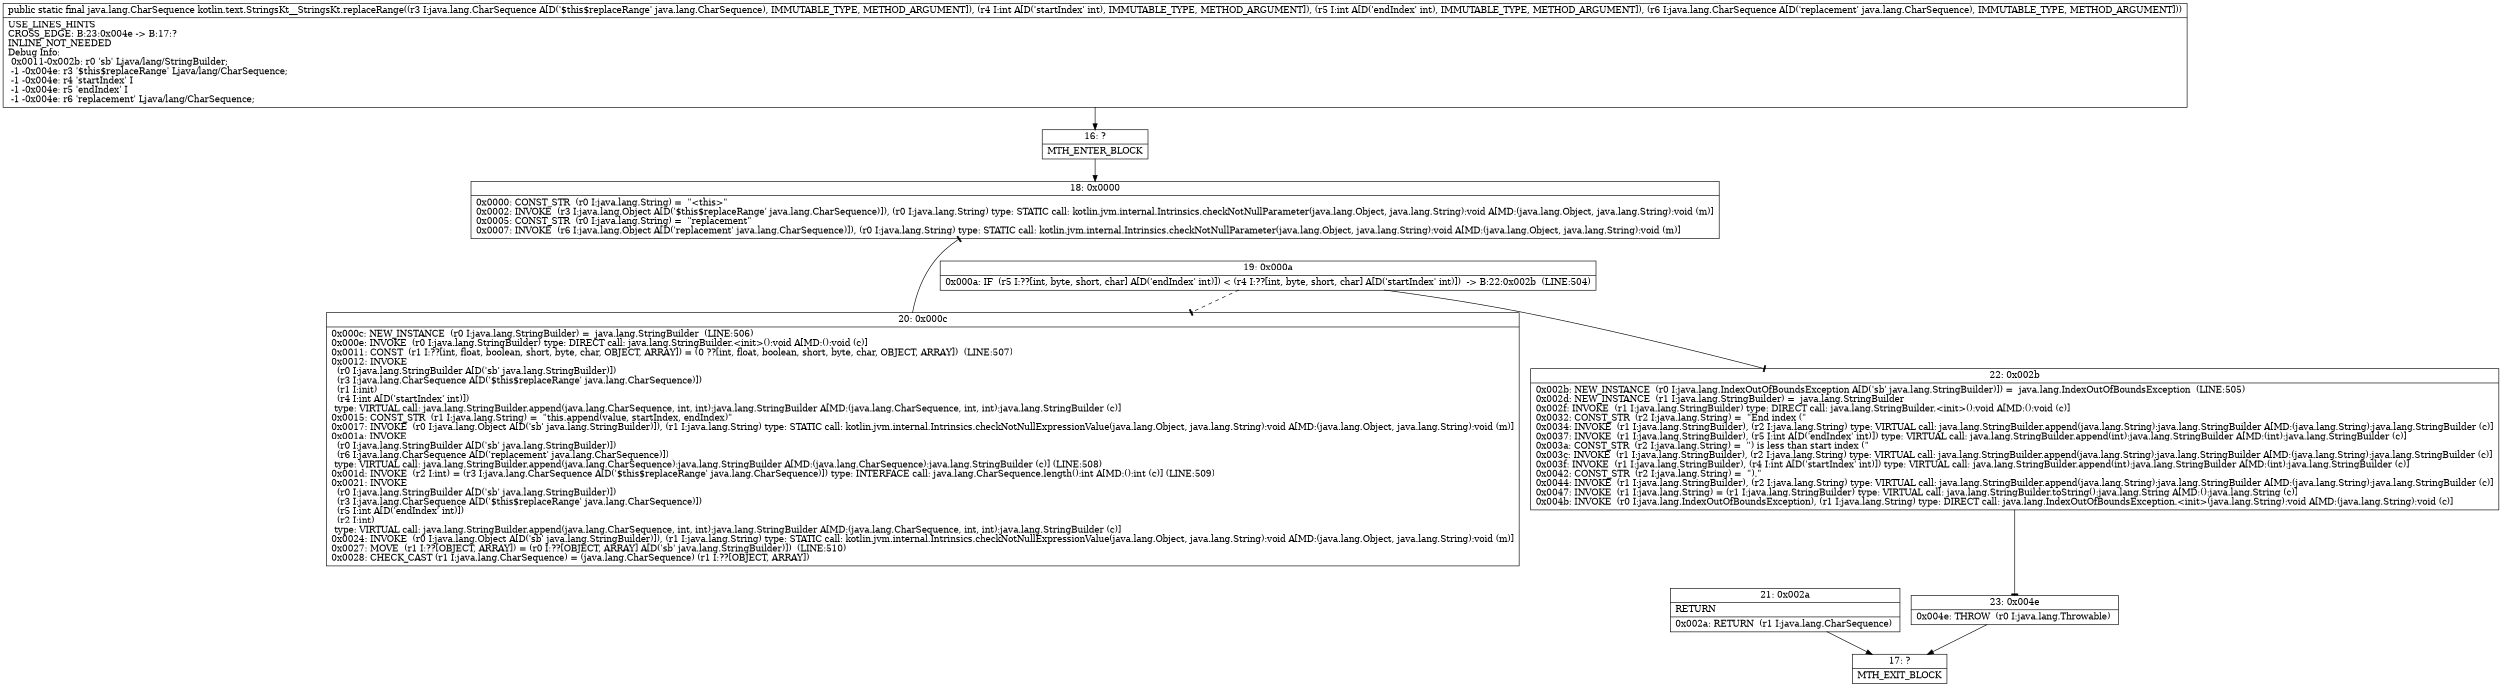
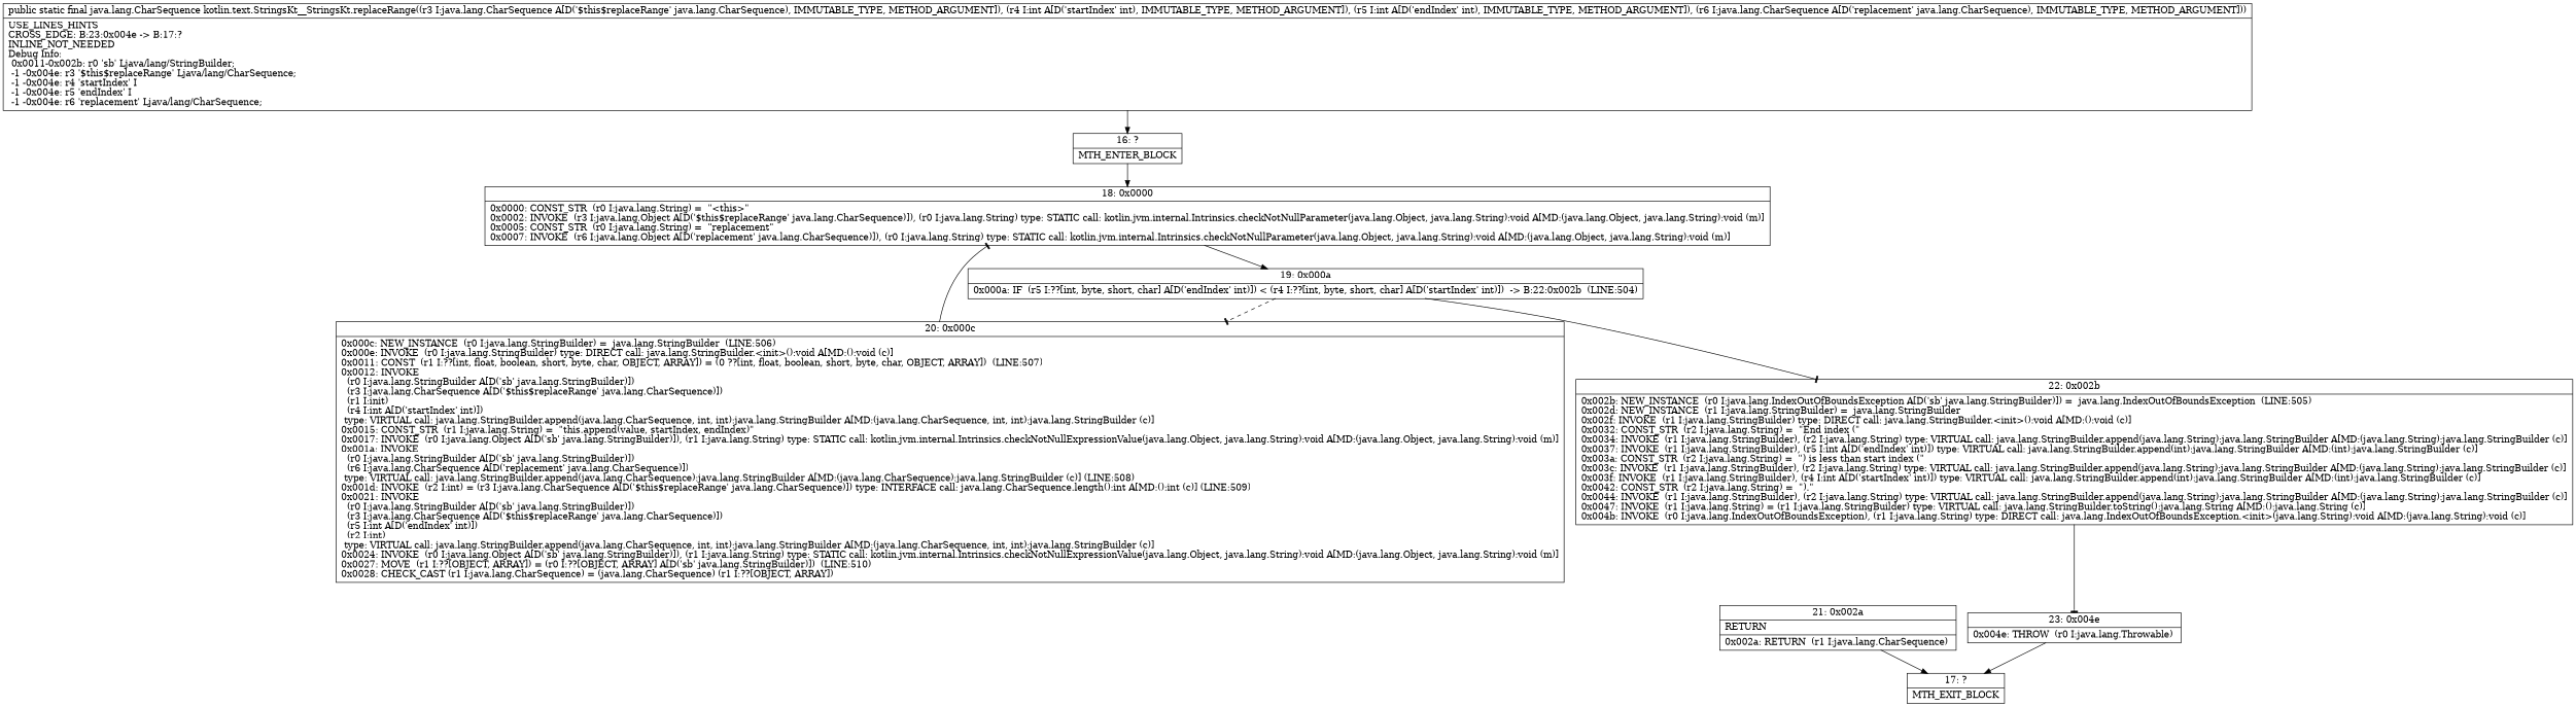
  digraph {
    node [shape=record]
    edge [arrowhead=normal]
    n1 [label="{16\:\ ?|MTH_ENTER_BLOCK\l}"]
    n2 [label="{18\:\ 0x0000|0x0000: CONST_STR  (r0 I:java.lang.String) =  \"\<this\>\" \l0x0002: INVOKE  (r3 I:java.lang.Object A[D('$this$replaceRange' java.lang.CharSequence)]), (r0 I:java.lang.String) type: STATIC call: kotlin.jvm.internal.Intrinsics.checkNotNullParameter(java.lang.Object, java.lang.String):void A[MD:(java.lang.Object, java.lang.String):void (m)]\l0x0005: CONST_STR  (r0 I:java.lang.String) =  \"replacement\" \l0x0007: INVOKE  (r6 I:java.lang.Object A[D('replacement' java.lang.CharSequence)]), (r0 I:java.lang.String) type: STATIC call: kotlin.jvm.internal.Intrinsics.checkNotNullParameter(java.lang.Object, java.lang.String):void A[MD:(java.lang.Object, java.lang.String):void (m)]\l}"]
    n3 [label="{19\:\ 0x000a|0x000a: IF  (r5 I:??[int, byte, short, char] A[D('endIndex' int)]) \< (r4 I:??[int, byte, short, char] A[D('startIndex' int)])  \-\> B:22:0x002b  (LINE:504)\l}"]
    n4 [label="{20\:\ 0x000c|0x000c: NEW_INSTANCE  (r0 I:java.lang.StringBuilder) =  java.lang.StringBuilder  (LINE:506)\l0x000e: INVOKE  (r0 I:java.lang.StringBuilder) type: DIRECT call: java.lang.StringBuilder.\<init\>():void A[MD:():void (c)]\l0x0011: CONST  (r1 I:??[int, float, boolean, short, byte, char, OBJECT, ARRAY]) = (0 ??[int, float, boolean, short, byte, char, OBJECT, ARRAY])  (LINE:507)\l0x0012: INVOKE  \l  (r0 I:java.lang.StringBuilder A[D('sb' java.lang.StringBuilder)])\l  (r3 I:java.lang.CharSequence A[D('$this$replaceRange' java.lang.CharSequence)])\l  (r1 I:init)\l  (r4 I:int A[D('startIndex' int)])\l type: VIRTUAL call: java.lang.StringBuilder.append(java.lang.CharSequence, int, int):java.lang.StringBuilder A[MD:(java.lang.CharSequence, int, int):java.lang.StringBuilder (c)]\l0x0015: CONST_STR  (r1 I:java.lang.String) =  \"this.append(value, startIndex, endIndex)\" \l0x0017: INVOKE  (r0 I:java.lang.Object A[D('sb' java.lang.StringBuilder)]), (r1 I:java.lang.String) type: STATIC call: kotlin.jvm.internal.Intrinsics.checkNotNullExpressionValue(java.lang.Object, java.lang.String):void A[MD:(java.lang.Object, java.lang.String):void (m)]\l0x001a: INVOKE  \l  (r0 I:java.lang.StringBuilder A[D('sb' java.lang.StringBuilder)])\l  (r6 I:java.lang.CharSequence A[D('replacement' java.lang.CharSequence)])\l type: VIRTUAL call: java.lang.StringBuilder.append(java.lang.CharSequence):java.lang.StringBuilder A[MD:(java.lang.CharSequence):java.lang.StringBuilder (c)] (LINE:508)\l0x001d: INVOKE  (r2 I:int) = (r3 I:java.lang.CharSequence A[D('$this$replaceRange' java.lang.CharSequence)]) type: INTERFACE call: java.lang.CharSequence.length():int A[MD:():int (c)] (LINE:509)\l0x0021: INVOKE  \l  (r0 I:java.lang.StringBuilder A[D('sb' java.lang.StringBuilder)])\l  (r3 I:java.lang.CharSequence A[D('$this$replaceRange' java.lang.CharSequence)])\l  (r5 I:int A[D('endIndex' int)])\l  (r2 I:int)\l type: VIRTUAL call: java.lang.StringBuilder.append(java.lang.CharSequence, int, int):java.lang.StringBuilder A[MD:(java.lang.CharSequence, int, int):java.lang.StringBuilder (c)]\l0x0024: INVOKE  (r0 I:java.lang.Object A[D('sb' java.lang.StringBuilder)]), (r1 I:java.lang.String) type: STATIC call: kotlin.jvm.internal.Intrinsics.checkNotNullExpressionValue(java.lang.Object, java.lang.String):void A[MD:(java.lang.Object, java.lang.String):void (m)]\l0x0027: MOVE  (r1 I:??[OBJECT, ARRAY]) = (r0 I:??[OBJECT, ARRAY] A[D('sb' java.lang.StringBuilder)])  (LINE:510)\l0x0028: CHECK_CAST (r1 I:java.lang.CharSequence) = (java.lang.CharSequence) (r1 I:??[OBJECT, ARRAY]) \l}"]
    n5 [label="{22\:\ 0x002b|0x002b: NEW_INSTANCE  (r0 I:java.lang.IndexOutOfBoundsException A[D('sb' java.lang.StringBuilder)]) =  java.lang.IndexOutOfBoundsException  (LINE:505)\l0x002d: NEW_INSTANCE  (r1 I:java.lang.StringBuilder) =  java.lang.StringBuilder \l0x002f: INVOKE  (r1 I:java.lang.StringBuilder) type: DIRECT call: java.lang.StringBuilder.\<init\>():void A[MD:():void (c)]\l0x0032: CONST_STR  (r2 I:java.lang.String) =  \"End index (\" \l0x0034: INVOKE  (r1 I:java.lang.StringBuilder), (r2 I:java.lang.String) type: VIRTUAL call: java.lang.StringBuilder.append(java.lang.String):java.lang.StringBuilder A[MD:(java.lang.String):java.lang.StringBuilder (c)]\l0x0037: INVOKE  (r1 I:java.lang.StringBuilder), (r5 I:int A[D('endIndex' int)]) type: VIRTUAL call: java.lang.StringBuilder.append(int):java.lang.StringBuilder A[MD:(int):java.lang.StringBuilder (c)]\l0x003a: CONST_STR  (r2 I:java.lang.String) =  \") is less than start index (\" \l0x003c: INVOKE  (r1 I:java.lang.StringBuilder), (r2 I:java.lang.String) type: VIRTUAL call: java.lang.StringBuilder.append(java.lang.String):java.lang.StringBuilder A[MD:(java.lang.String):java.lang.StringBuilder (c)]\l0x003f: INVOKE  (r1 I:java.lang.StringBuilder), (r4 I:int A[D('startIndex' int)]) type: VIRTUAL call: java.lang.StringBuilder.append(int):java.lang.StringBuilder A[MD:(int):java.lang.StringBuilder (c)]\l0x0042: CONST_STR  (r2 I:java.lang.String) =  \").\" \l0x0044: INVOKE  (r1 I:java.lang.StringBuilder), (r2 I:java.lang.String) type: VIRTUAL call: java.lang.StringBuilder.append(java.lang.String):java.lang.StringBuilder A[MD:(java.lang.String):java.lang.StringBuilder (c)]\l0x0047: INVOKE  (r1 I:java.lang.String) = (r1 I:java.lang.StringBuilder) type: VIRTUAL call: java.lang.StringBuilder.toString():java.lang.String A[MD:():java.lang.String (c)]\l0x004b: INVOKE  (r0 I:java.lang.IndexOutOfBoundsException), (r1 I:java.lang.String) type: DIRECT call: java.lang.IndexOutOfBoundsException.\<init\>(java.lang.String):void A[MD:(java.lang.String):void (c)]\l}"]
    n6 [label="{23\:\ 0x004e|0x004e: THROW  (r0 I:java.lang.Throwable) \l}"]
    n7 [label="{21\:\ 0x002a|RETURN\l|0x002a: RETURN  (r1 I:java.lang.CharSequence) \l}"]
    n8 [label="{17\:\ ?|MTH_EXIT_BLOCK\l}"]
    n9 [label="{public static final java.lang.CharSequence kotlin.text.StringsKt__StringsKt.replaceRange((r3 I:java.lang.CharSequence A[D('$this$replaceRange' java.lang.CharSequence), IMMUTABLE_TYPE, METHOD_ARGUMENT]), (r4 I:int A[D('startIndex' int), IMMUTABLE_TYPE, METHOD_ARGUMENT]), (r5 I:int A[D('endIndex' int), IMMUTABLE_TYPE, METHOD_ARGUMENT]), (r6 I:java.lang.CharSequence A[D('replacement' java.lang.CharSequence), IMMUTABLE_TYPE, METHOD_ARGUMENT]))  | USE_LINES_HINTS\lCROSS_EDGE: B:23:0x004e \-\> B:17:?\lINLINE_NOT_NEEDED\lDebug Info:\l  0x0011\-0x002b: r0 'sb' Ljava\/lang\/StringBuilder;\l  \-1 \-0x004e: r3 '$this$replaceRange' Ljava\/lang\/CharSequence;\l  \-1 \-0x004e: r4 'startIndex' I\l  \-1 \-0x004e: r5 'endIndex' I\l  \-1 \-0x004e: r6 'replacement' Ljava\/lang\/CharSequence;\l}"]
    n1 -> n2
+   n2 -> n3
    n3 -> n4 [arrowhead=tee style=dashed]
    n3 -> n5 [arrowhead=tee]
    n4 -> n2 [arrowhead=tee]
    n5 -> n6 [arrowhead=tee]
    n6 -> n8
    n7 -> n8
    n9 -> n1
  }
